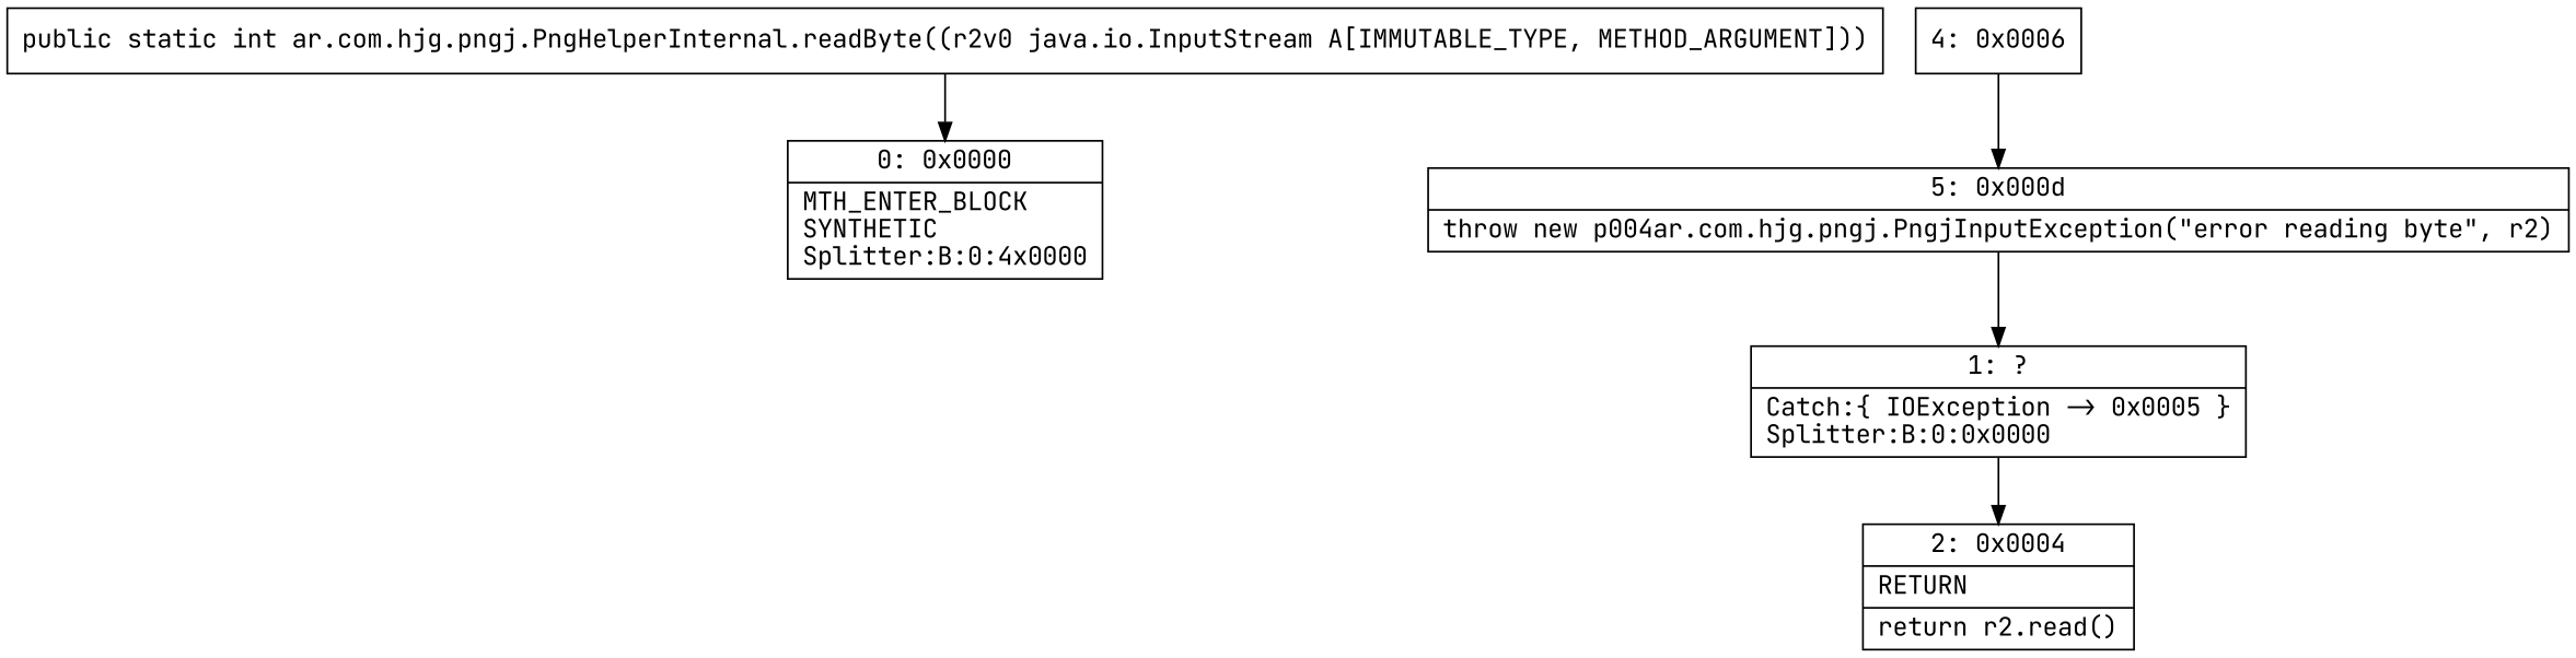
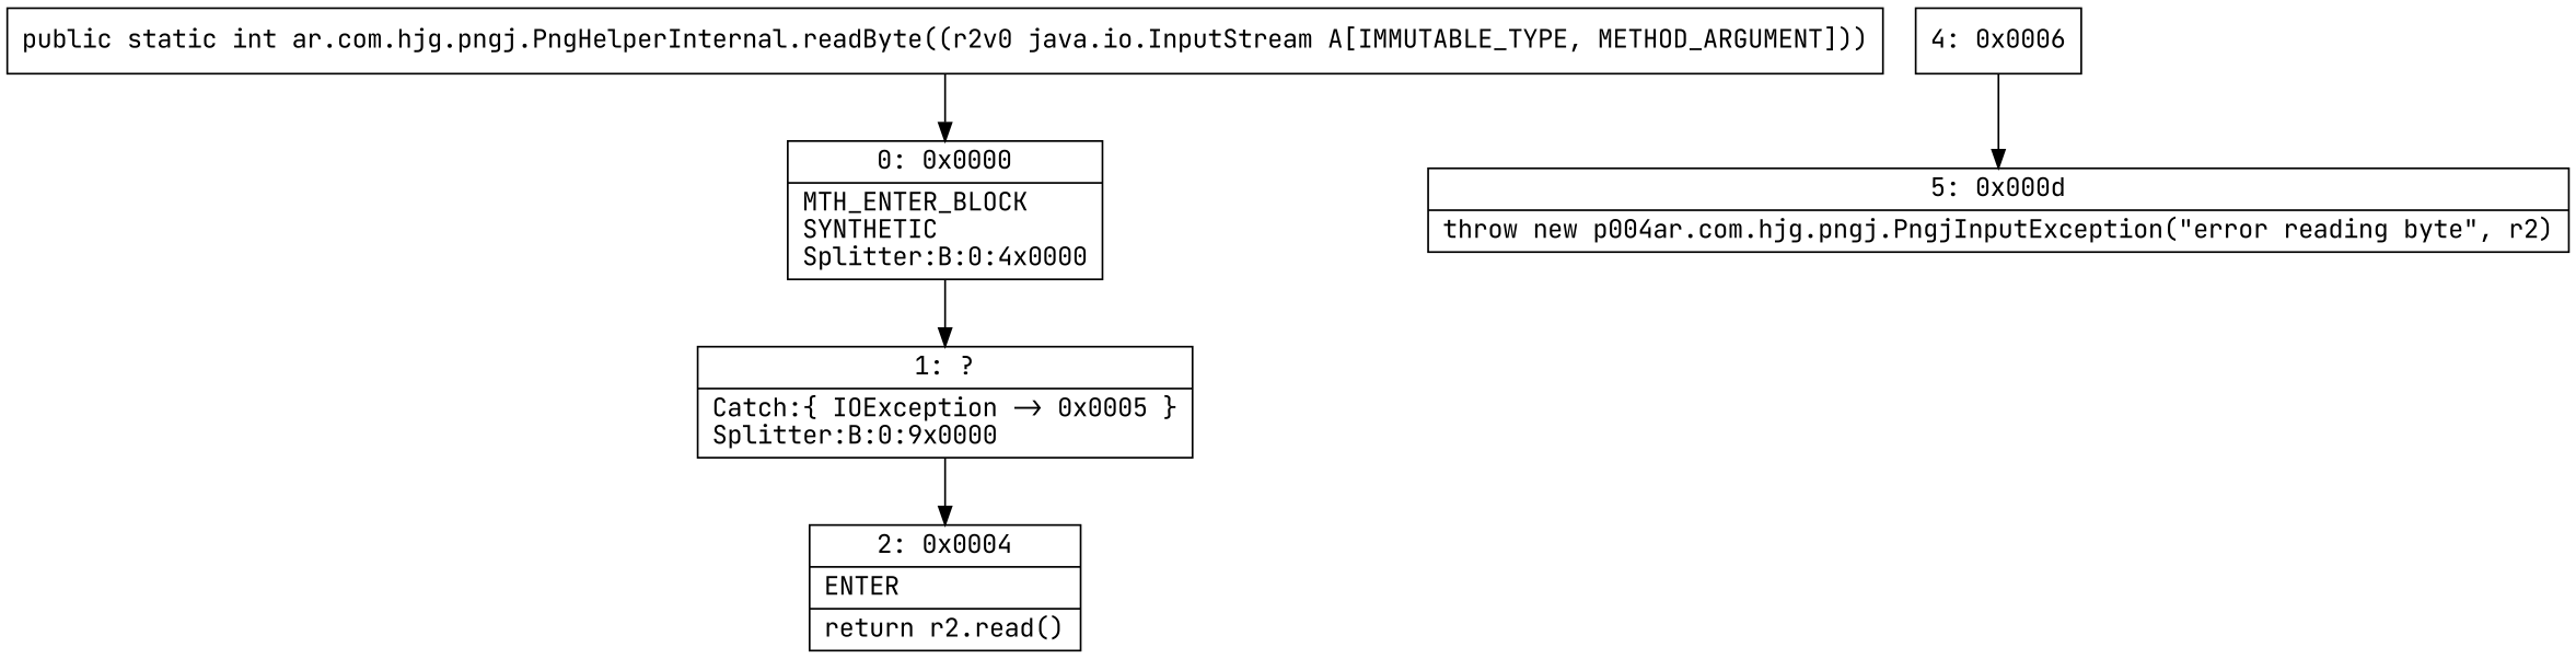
  digraph {
    fontname="JetBrains Mono"
    node [fontname="JetBrains Mono" shape=record]
    edge [fontname="JetBrains Mono"]
    n1 [label="{0\:\ 0x0000|MTH_ENTER_BLOCK\lSYNTHETIC\lSplitter:B:0:4x0000\l}"]
-   n2 [label="{1\:\ ?|Catch:\{ IOException \-\> 0x0005 \}\lSplitter:B:0:0x0000\l}"]
-   n3 [label="{2\:\ 0x0004|RETURN\l|return r2.read()\l}"]
+   n2 [label="{1\:\ ?|Catch:\{ IOException \-\> 0x0005 \}\lSplitter:B:0:9x0000\l}"]
+   n3 [label="{2\:\ 0x0004|ENTER\l|return r2.read()\l}"]
    n4 [label="{4\:\ 0x0006}"]
    n5 [label="{5\:\ 0x000d|throw new p004ar.com.hjg.pngj.PngjInputException(\"error reading byte\", r2)\l}"]
    n6 [label="{public static int ar.com.hjg.pngj.PngHelperInternal.readByte((r2v0 java.io.InputStream A[IMMUTABLE_TYPE, METHOD_ARGUMENT])) }"]
-   n5 -> n2
+   n1 -> n2
    n2 -> n3
    n4 -> n5
    n6 -> n1
  }
